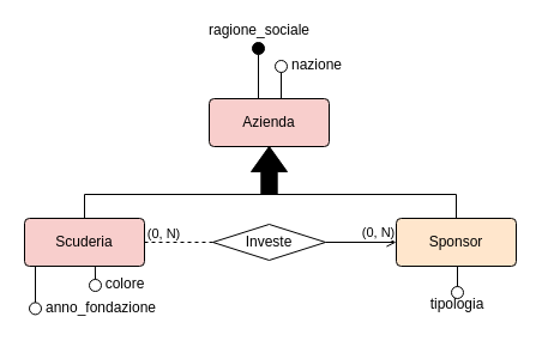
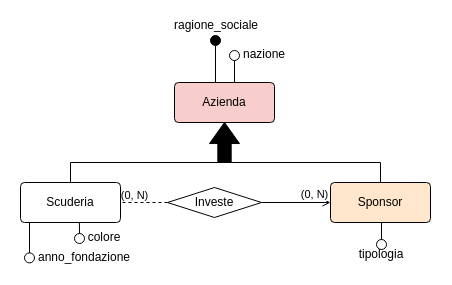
  <mxCell id="0" />
  <mxCell id="1" parent="0" />
  <mxCell id="2" style="edgeStyle=orthogonalEdgeStyle;rounded=0;orthogonalLoop=1;jettySize=auto;html=1;exitX=0.5;exitY=0;exitDx=0;exitDy=0;entryX=0;entryY=0.5;entryDx=0;entryDy=0;entryPerimeter=0;strokeColor=default;endArrow=none;endFill=0;" parent="1" source="3" target="7" edge="1"><mxGeometry relative="1" as="geometry"><Array as="points"><mxPoint x="380" y="162" /></Array></mxGeometry></mxCell>
  <mxCell id="3" value="Sponsor" style="rounded=1;arcSize=10;whiteSpace=wrap;html=1;align=center;fillColor=#ffe6cc;" parent="1" vertex="1"><mxGeometry x="330" y="182" width="100" height="40" as="geometry" /></mxCell>
  <mxCell id="4" style="edgeStyle=orthogonalEdgeStyle;rounded=0;orthogonalLoop=1;jettySize=auto;html=1;exitX=0.5;exitY=0;exitDx=0;exitDy=0;entryX=0;entryY=0.5;entryDx=0;entryDy=0;entryPerimeter=0;strokeColor=default;endArrow=none;endFill=0;" parent="1" source="5" target="7" edge="1"><mxGeometry relative="1" as="geometry"><Array as="points"><mxPoint x="70" y="162" /></Array></mxGeometry></mxCell>
- <mxCell id="5" value="Scuderia" style="rounded=1;arcSize=10;whiteSpace=wrap;html=1;align=center;fillColor=#f8cecc;" parent="1" vertex="1"><mxGeometry x="20" y="182" width="100" height="40" as="geometry" /></mxCell>
+ <mxCell id="5" value="Scuderia" style="rounded=1;arcSize=10;whiteSpace=wrap;html=1;align=center;" parent="1" vertex="1"><mxGeometry x="20" y="182" width="100" height="40" as="geometry" /></mxCell>
  <mxCell id="6" value="Azienda" style="rounded=1;arcSize=10;whiteSpace=wrap;html=1;align=center;fillColor=#f8cecc;" parent="1" vertex="1"><mxGeometry x="174" y="82" width="100" height="40" as="geometry" /></mxCell>
  <mxCell id="7" value="" style="shape=singleArrow;direction=north;whiteSpace=wrap;html=1;fillColor=#000000;arrowWidth=0.444;arrowSize=0.526;" parent="1" vertex="1"><mxGeometry x="209" y="122" width="30" height="40" as="geometry" /></mxCell>
  <mxCell id="8" value="" style="endArrow=none;html=1;rounded=0;strokeColor=default;entryX=0.5;entryY=1;entryDx=0;entryDy=0;" parent="1" target="9" edge="1"><mxGeometry width="50" height="50" relative="1" as="geometry"><mxPoint x="215" y="82" as="sourcePoint" /><mxPoint x="170" y="72" as="targetPoint" /></mxGeometry></mxCell>
  <mxCell id="9" value="" style="ellipse;whiteSpace=wrap;html=1;aspect=fixed;fillColor=#000000;" parent="1" vertex="1"><mxGeometry x="210" y="35" width="10" height="10" as="geometry" /></mxCell>
  <mxCell id="10" value="ragione_sociale" style="text;html=1;strokeColor=none;fillColor=none;align=center;verticalAlign=middle;whiteSpace=wrap;rounded=0;" parent="1" vertex="1"><mxGeometry x="186" y="20" width="60" height="10" as="geometry" /></mxCell>
  <mxCell id="11" value="" style="endArrow=none;html=1;rounded=0;strokeColor=default;entryX=0.5;entryY=1;entryDx=0;entryDy=0;exitX=0.4;exitY=-0.009;exitDx=0;exitDy=0;exitPerimeter=0;" parent="1" target="12" edge="1"><mxGeometry width="50" height="50" relative="1" as="geometry"><mxPoint x="234" y="81.64" as="sourcePoint" /><mxPoint x="180" y="82" as="targetPoint" /></mxGeometry></mxCell>
  <mxCell id="12" value="" style="ellipse;whiteSpace=wrap;html=1;aspect=fixed;fillColor=none;" parent="1" vertex="1"><mxGeometry x="229" y="50" width="10" height="10" as="geometry" /></mxCell>
  <mxCell id="13" value="nazione" style="text;html=1;strokeColor=none;fillColor=none;align=center;verticalAlign=middle;whiteSpace=wrap;rounded=0;" parent="1" vertex="1"><mxGeometry x="234" y="49" width="60" height="10" as="geometry" /></mxCell>
  <mxCell id="14" value="" style="ellipse;whiteSpace=wrap;html=1;aspect=fixed;fillColor=none;" vertex="1" parent="1"><mxGeometry x="24" y="252.4" width="10" height="10" as="geometry" /></mxCell>
  <mxCell id="15" value="" style="endArrow=none;html=1;rounded=0;strokeColor=default;exitX=0.5;exitY=0;exitDx=0;exitDy=0;" edge="1" parent="1" source="14"><mxGeometry width="50" height="50" relative="1" as="geometry"><mxPoint x="24" y="301.4" as="sourcePoint" /><mxPoint x="29" y="222" as="targetPoint" /></mxGeometry></mxCell>
  <mxCell id="16" value="anno_fondazione" style="text;html=1;strokeColor=none;fillColor=none;align=center;verticalAlign=middle;whiteSpace=wrap;rounded=0;" vertex="1" parent="1"><mxGeometry x="54" y="252" width="60" height="10" as="geometry" /></mxCell>
  <mxCell id="17" value="" style="ellipse;whiteSpace=wrap;html=1;aspect=fixed;fillColor=none;" vertex="1" parent="1"><mxGeometry x="74" y="233" width="10" height="10" as="geometry" /></mxCell>
  <mxCell id="18" value="" style="endArrow=none;html=1;rounded=0;strokeColor=default;exitX=0.5;exitY=0;exitDx=0;exitDy=0;entryX=0.589;entryY=0.999;entryDx=0;entryDy=0;entryPerimeter=0;" edge="1" parent="1" source="17" target="5"><mxGeometry width="50" height="50" relative="1" as="geometry"><mxPoint x="74" y="291.4" as="sourcePoint" /><mxPoint x="79" y="212" as="targetPoint" /></mxGeometry></mxCell>
  <mxCell id="19" value="colore" style="text;html=1;strokeColor=none;fillColor=none;align=center;verticalAlign=middle;whiteSpace=wrap;rounded=0;" vertex="1" parent="1"><mxGeometry x="74" y="232" width="60" height="10" as="geometry" /></mxCell>
  <mxCell id="20" value="" style="ellipse;whiteSpace=wrap;html=1;aspect=fixed;fillColor=none;" vertex="1" parent="1"><mxGeometry x="376" y="239" width="10" height="10" as="geometry" /></mxCell>
  <mxCell id="21" value="" style="endArrow=none;html=1;rounded=0;strokeColor=default;exitX=0.5;exitY=0;exitDx=0;exitDy=0;" edge="1" parent="1" source="20"><mxGeometry width="50" height="50" relative="1" as="geometry"><mxPoint x="376" y="301.44" as="sourcePoint" /><mxPoint x="381" y="222.04" as="targetPoint" /></mxGeometry></mxCell>
  <mxCell id="22" value="tipologia" style="text;html=1;strokeColor=none;fillColor=none;align=center;verticalAlign=middle;whiteSpace=wrap;rounded=0;" vertex="1" parent="1"><mxGeometry x="351" y="249" width="60" height="10" as="geometry" /></mxCell>
  <mxCell id="23" style="edgeStyle=orthogonalEdgeStyle;rounded=1;orthogonalLoop=1;jettySize=auto;html=1;exitX=1;exitY=0.5;exitDx=0;exitDy=0;entryX=0;entryY=0.5;entryDx=0;entryDy=0;endArrow=open;endFill=0;" edge="1" parent="1" source="27" target="3"><mxGeometry relative="1" as="geometry" /></mxCell>
  <mxCell id="24" value="(0, N)" style="edgeLabel;html=1;align=center;verticalAlign=middle;resizable=0;points=[];" vertex="1" connectable="0" parent="23"><mxGeometry x="0.672" y="1" relative="1" as="geometry"><mxPoint x="-6" y="-8" as="offset" /></mxGeometry></mxCell>
  <mxCell id="25" style="edgeStyle=orthogonalEdgeStyle;rounded=1;orthogonalLoop=1;jettySize=auto;html=1;exitX=0;exitY=0.5;exitDx=0;exitDy=0;entryX=1;entryY=0.5;entryDx=0;entryDy=0;endArrow=none;endFill=0;dashed=1;" edge="1" parent="1" source="27" target="5"><mxGeometry relative="1" as="geometry" /></mxCell>
  <mxCell id="26" value="(0, N)" style="edgeLabel;html=1;align=center;verticalAlign=middle;resizable=0;points=[];" vertex="1" connectable="0" parent="25"><mxGeometry x="0.626" y="1" relative="1" as="geometry"><mxPoint x="4" y="-9" as="offset" /></mxGeometry></mxCell>
- <mxCell id="27" value="Investe" style="shape=rhombus;perimeter=rhombusPerimeter;whiteSpace=wrap;html=1;align=center;fillColor=default;" vertex="1" parent="1"><mxGeometry x="177" y="187" width="94" height="30" as="geometry" /></mxCell>
+ <mxCell id="27" value="Investe" style="shape=rhombus;perimeter=rhombusPerimeter;whiteSpace=wrap;html=1;align=center;fillColor=default;" vertex="1" parent="1"><mxGeometry x="167" y="187" width="94" height="30" as="geometry" /></mxCell>
